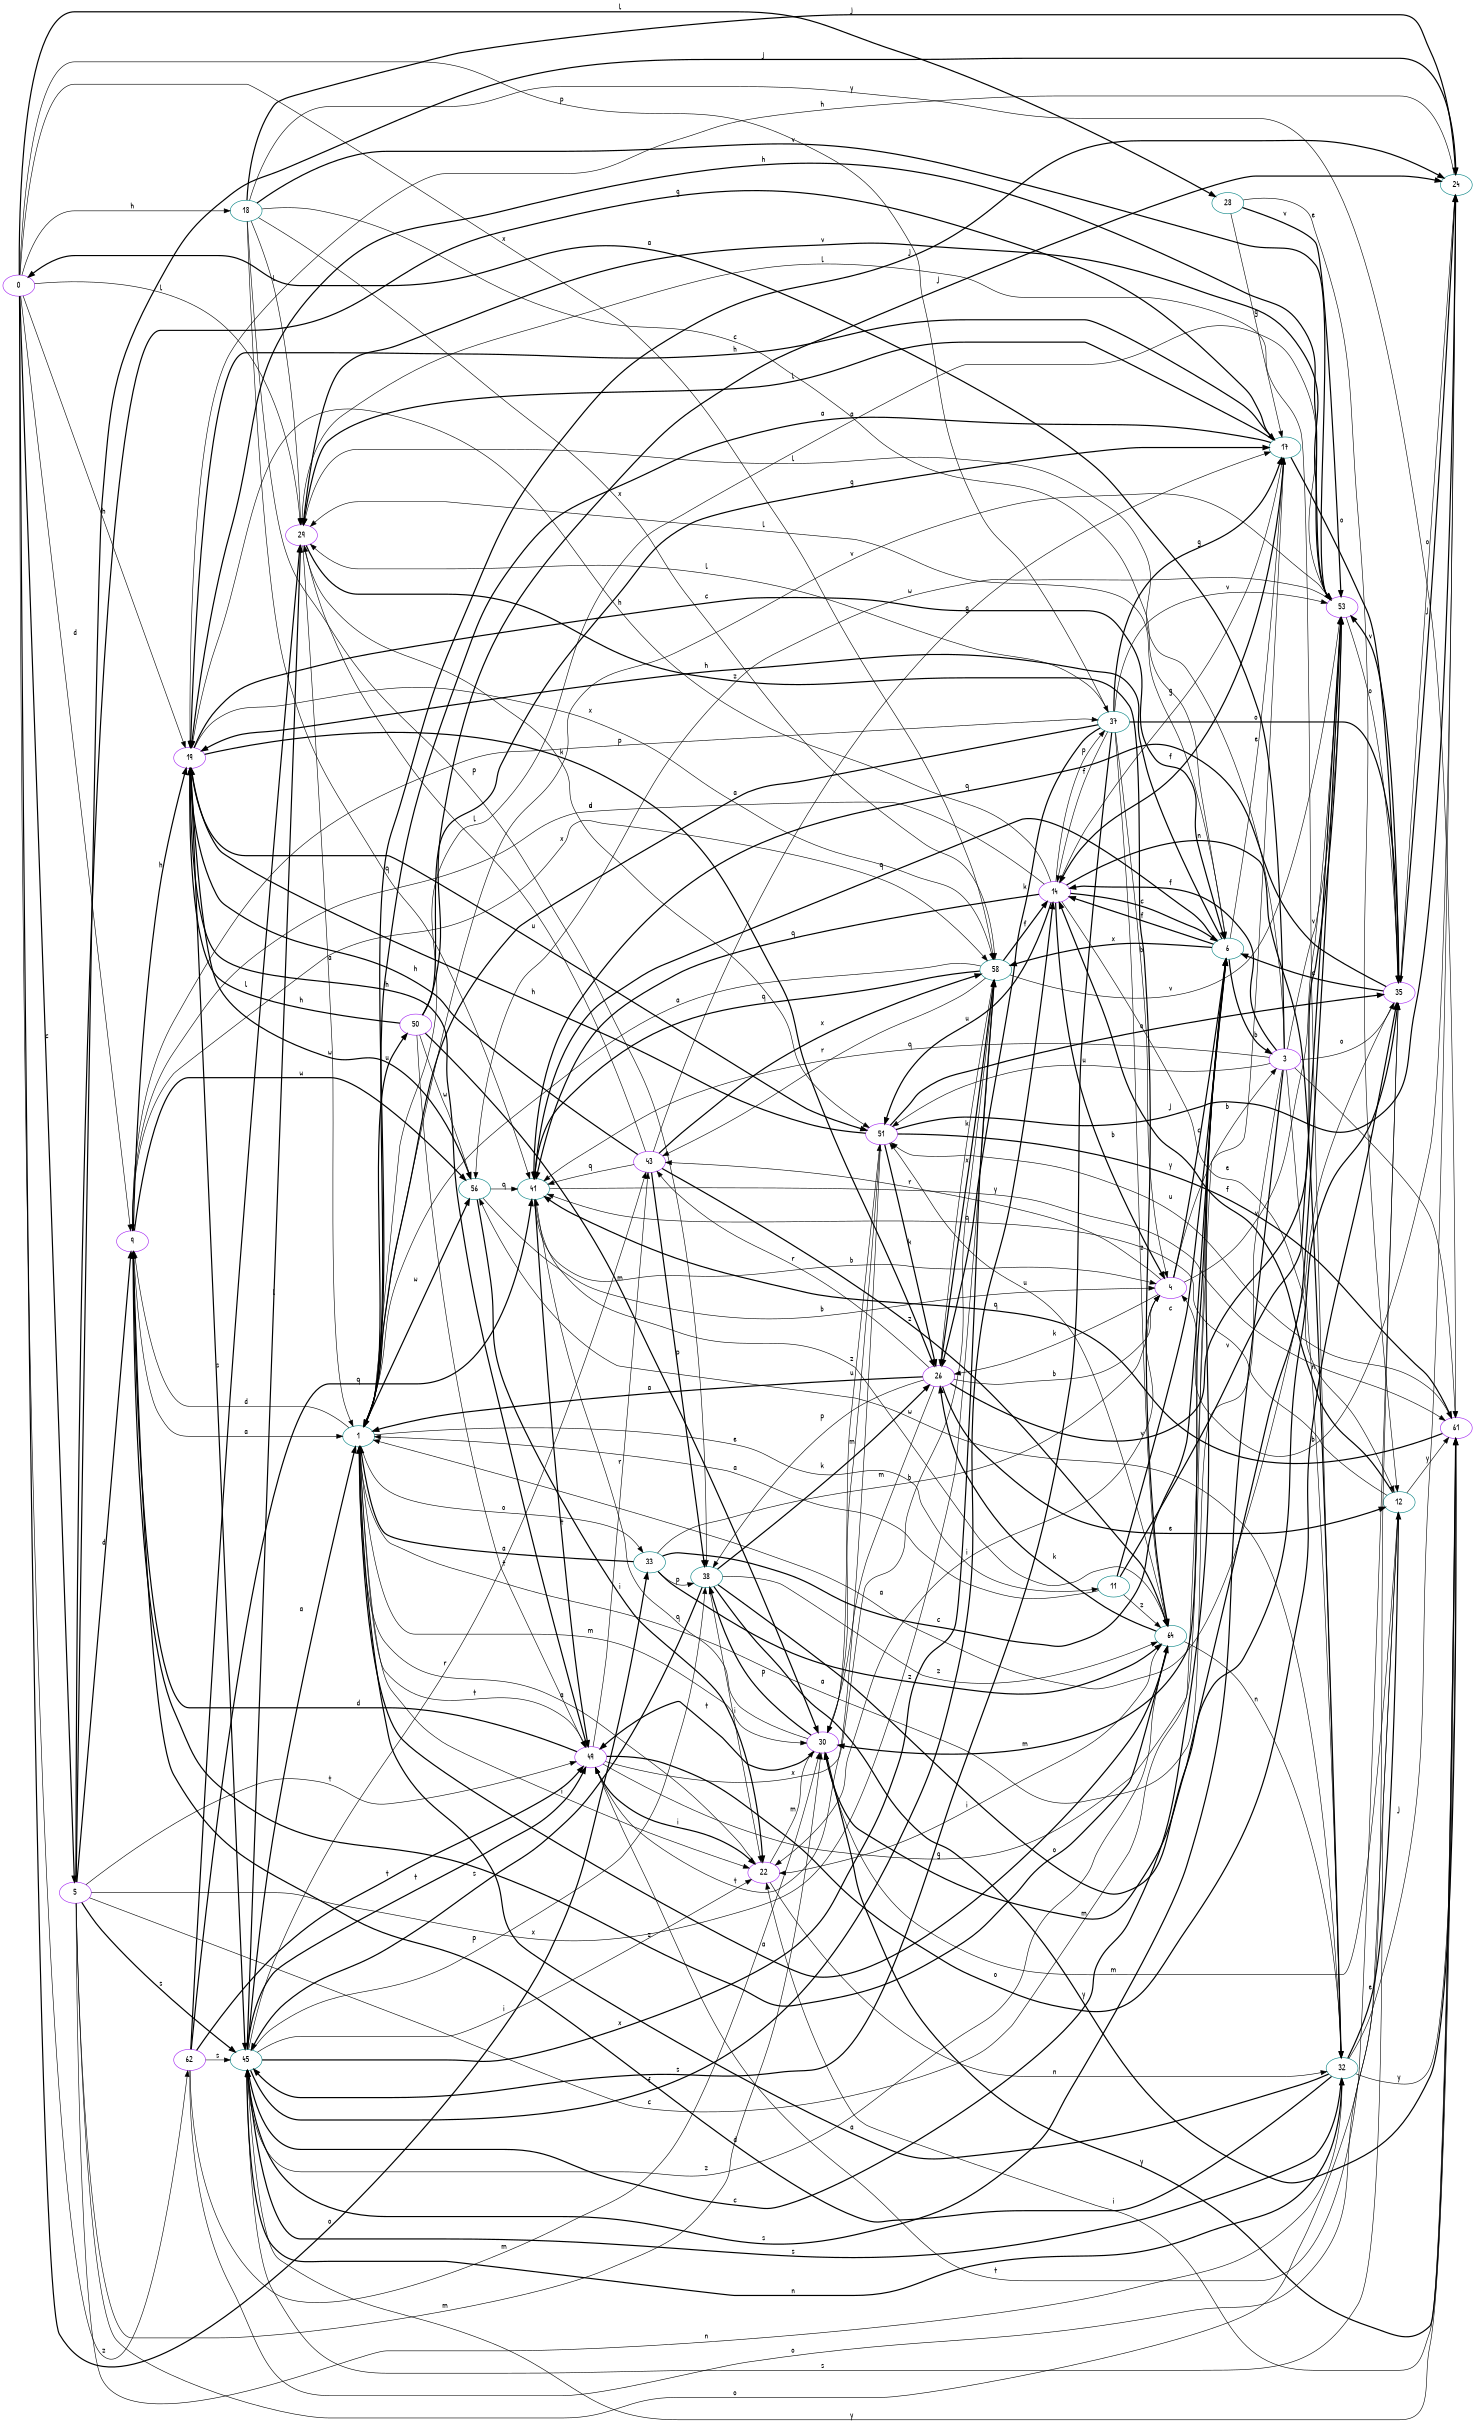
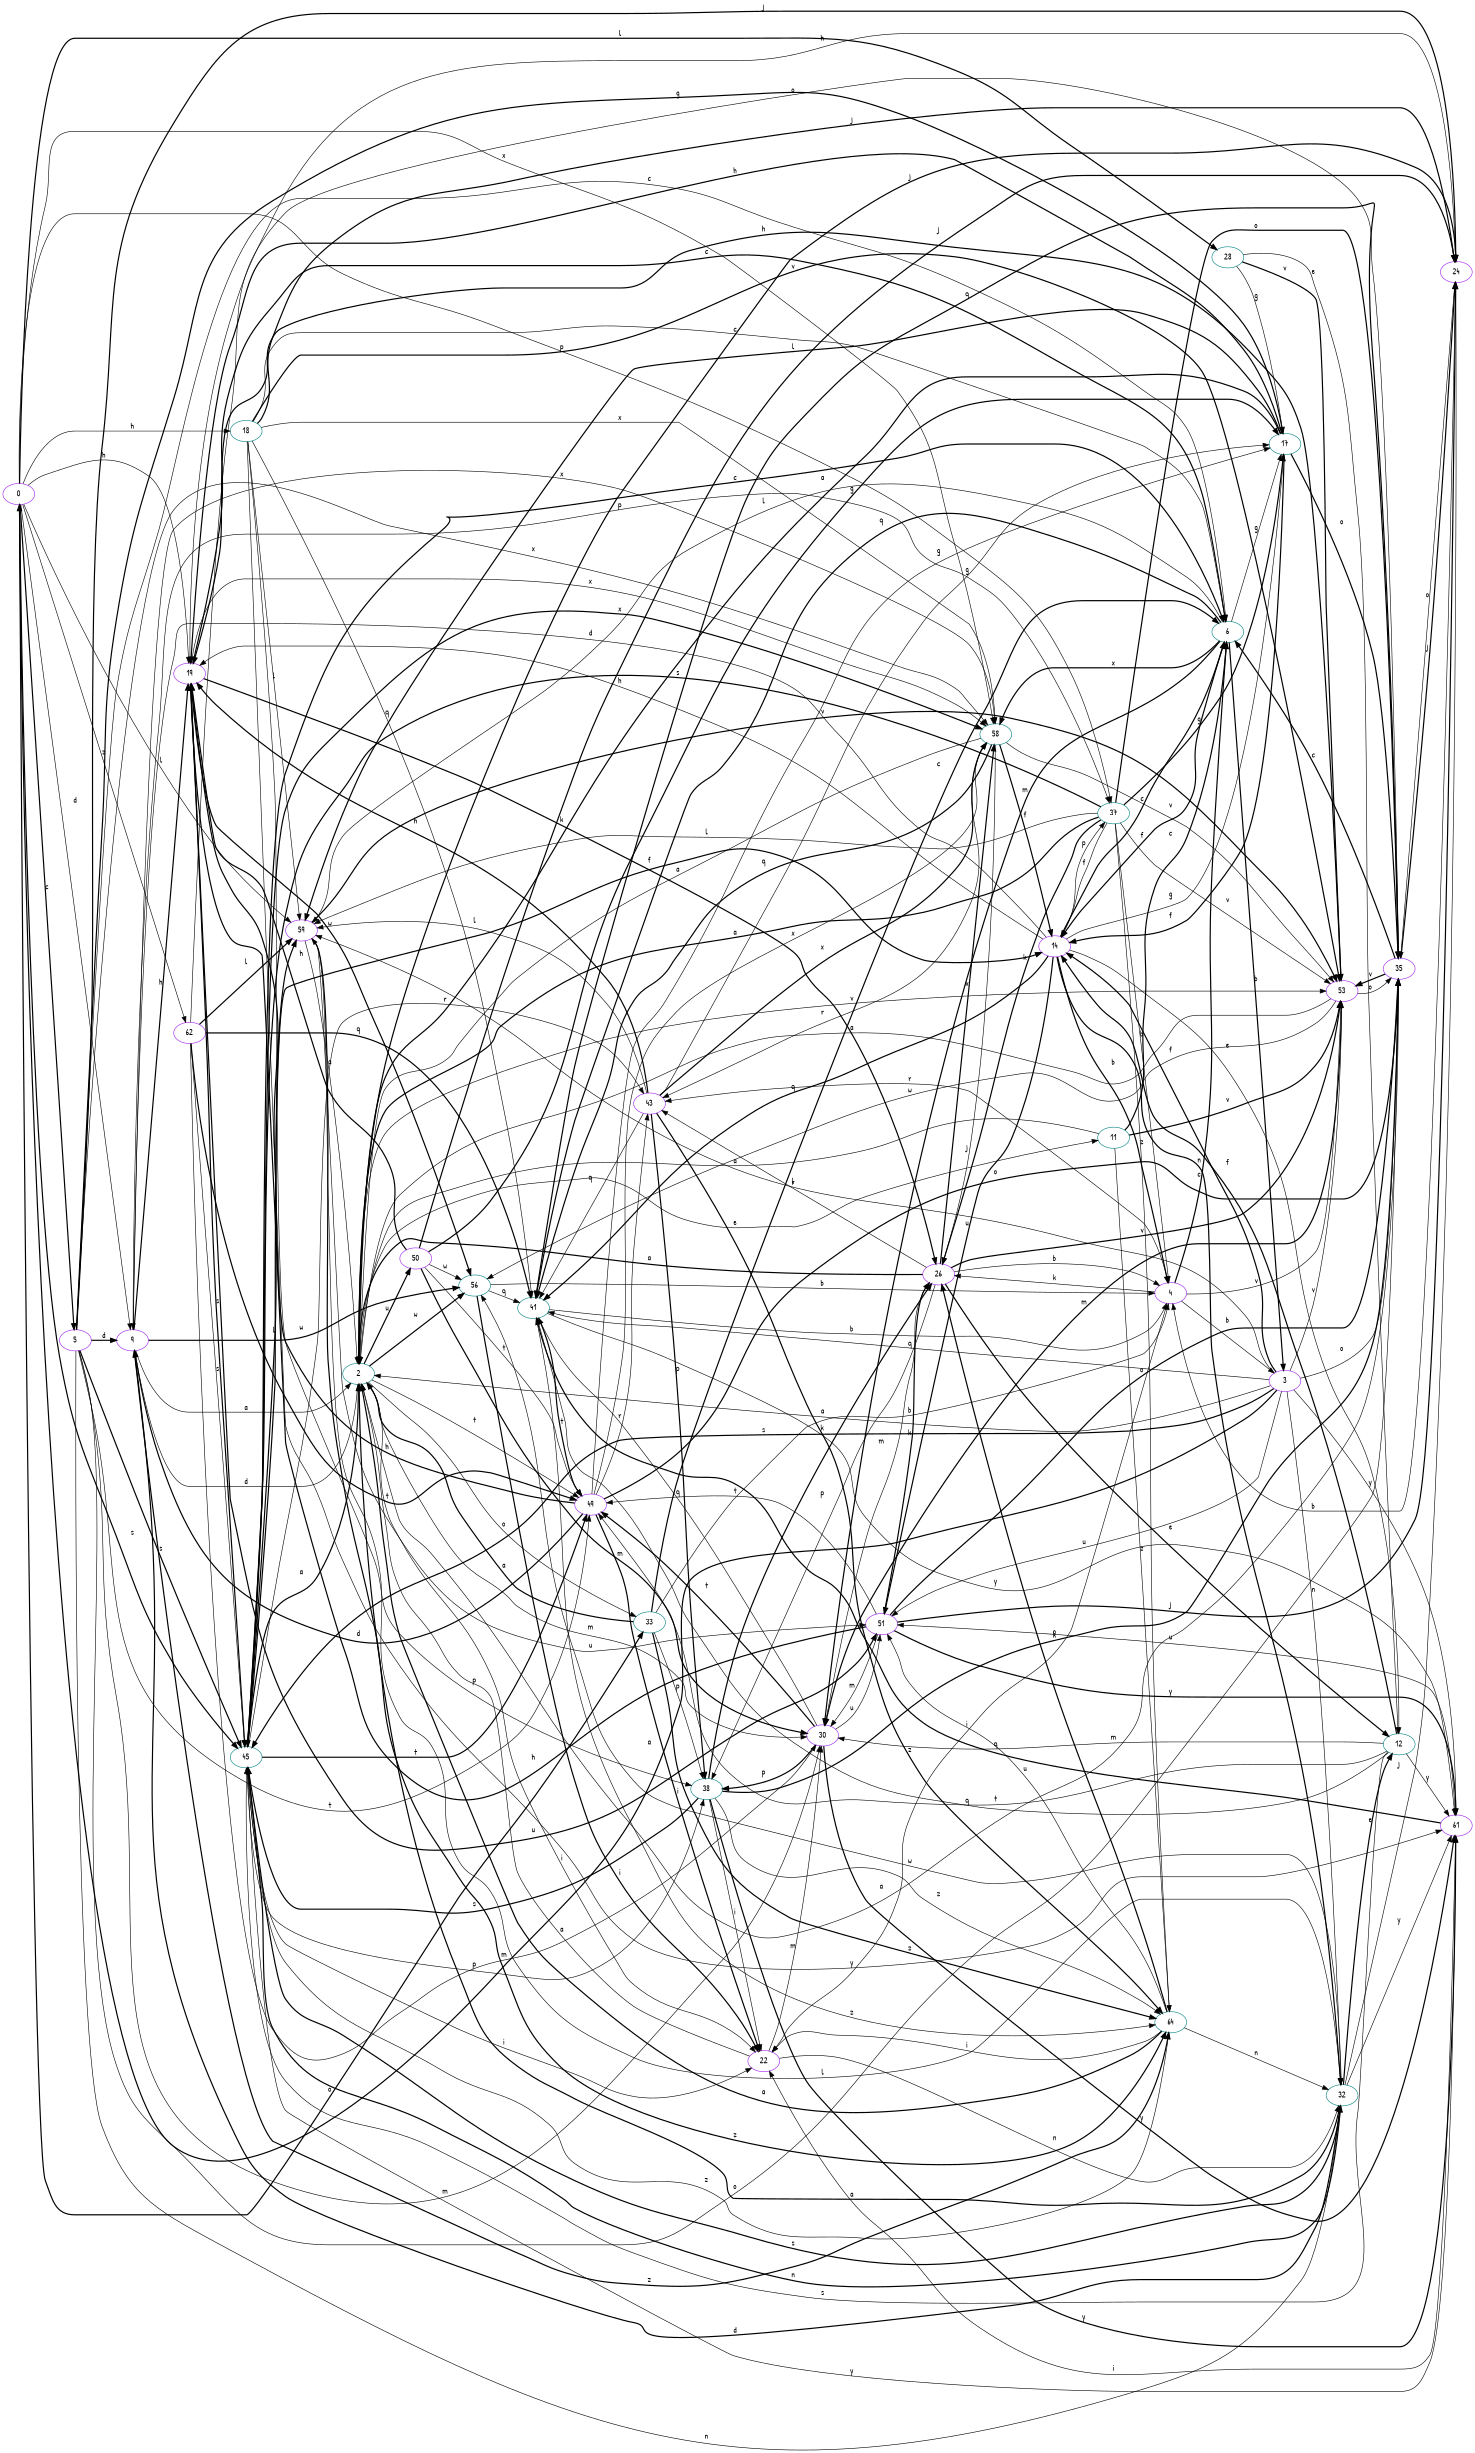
  strict digraph {
    fontname="Patrick Hand"
    rankdir=LR
    node [color=purple fontname="Patrick Hand"]
    edge [fontname="Patrick Hand" style=solid]
    0
    5
    9
    18 [color=teal]
    19
    28 [color=teal]
-   29
+   29 [label=59]
    33 [color=teal]
    37 [color=teal]
    45 [color=teal]
    58 [color=teal]
    62
-   24 [color=teal]
+   24
    30
    49
    32 [color=teal]
    35
    6 [color=teal]
    17 [color=teal]
-   1 [color=teal]
+   1 [color=teal label=2]
    56 [color=teal]
    64 [color=teal]
    53
    41 [color=teal]
    61
    38 [color=teal]
    51
    26
    12 [color=teal]
    4
    14
    22
    43
    11 [color=teal]
    50
    3
    0 -> 5 [label=c style=bold]
    0 -> 9 [label=d]
    0 -> 18 [label=h]
    0 -> 19 [label=h]
    0 -> 28 [label=l style=bold]
    0 -> 29 [label=l]
    0 -> 33 [label=o style=bold]
    0 -> 37 [label=p]
+   0 -> 45 [label=s style=bold]
    0 -> 58 [label=x]
    0 -> 62 [label=z]
    5 -> 9 [label=d style=bold]
    5 -> 45 [label=s style=bold]
    5 -> 58 [label=x]
    5 -> 24 [label=j style=bold]
    5 -> 30 [label=m]
    5 -> 49 [label=t]
    5 -> 32 [label=n]
    5 -> 35 [label=o]
    5 -> 6 [label=c]
    5 -> 17 [label=g style=bold]
    9 -> 19 [label=h style=bold]
    9 -> 37 [label=p]
    9 -> 58 [label=x]
    9 -> 1 [label=a]
    9 -> 56 [label=w style=bold]
    9 -> 64 [label=z style=bold]
    18 -> 29 [label=l]
    18 -> 58 [label=x]
    18 -> 24 [label=j style=bold]
    18 -> 6 [label=c]
    18 -> 53 [label=v style=bold]
    18 -> 41 [label=q]
    18 -> 61 [label=y]
    18 -> 38 [label=p]
    19 -> 45 [label=s style=bold]
    19 -> 58 [label=x]
    19 -> 6 [label=c style=bold]
    19 -> 56 [label=w style=bold]
    19 -> 51 [label=u style=bold]
    19 -> 26 [label=k style=bold]
    28 -> 17 [label=g]
    28 -> 53 [label=v style=bold]
    28 -> 12 [label=e]
    29 -> 1 [label=a]
    29 -> 64 [label=z style=bold]
    29 -> 53 [label=v style=bold]
    29 -> 51 [label=u]
    33 -> 6 [label=c style=bold]
    33 -> 1 [label=a style=bold]
    33 -> 64 [label=z style=bold]
    33 -> 38 [label=p]
    33 -> 4 [label=b]
    37 -> 29 [label=l]
    37 -> 45 [label=s style=bold]
    37 -> 35 [label=o style=bold]
    37 -> 17 [label=g style=bold]
    37 -> 1 [label=a style=bold]
    37 -> 64 [label=z]
    37 -> 53 [label=v]
    37 -> 26 [label=k style=bold]
    37 -> 4 [label=b]
    37 -> 14 [label=f]
    45 -> 29 [label=l style=bold]
    45 -> 58 [label=x style=bold]
    45 -> 49 [label=t style=bold]
    45 -> 32 [label=n style=bold]
    45 -> 6 [label=c style=bold]
    45 -> 1 [label=a style=bold]
    45 -> 64 [label=z]
    45 -> 61 [label=y]
    45 -> 38 [label=p]
    45 -> 14 [label=f style=bold]
    45 -> 22 [label=i]
    45 -> 43 [label=r]
    58 -> 1 [label=a]
    58 -> 53 [label=v]
    58 -> 41 [label=q style=bold]
-   58 -> 26 [label=k]
+   58 -> 26 [label=j]
    58 -> 14 [label=f style=bold]
    58 -> 43 [label=r]
    62 -> 29 [label=l style=bold]
    62 -> 45 [label=s]
    62 -> 30 [label=m]
    62 -> 49 [label=t style=bold]
    62 -> 35 [label=o]
    62 -> 41 [label=q style=bold]
    24 -> 19 [label=h]
    24 -> 35 [label=o]
    24 -> 4 [label=b]
    30 -> 49 [label=t style=bold]
    30 -> 41 [label=q]
    30 -> 61 [label=y style=bold]
    30 -> 38 [label=p style=bold]
    30 -> 51 [label=u]
    49 -> 9 [label=d style=bold]
    49 -> 19 [label=h style=bold]
    49 -> 58 [label=x]
    49 -> 35 [label=o style=bold]
    49 -> 17 [label=g]
    49 -> 22 [label=i style=bold]
    49 -> 43 [label=r]
    32 -> 9 [label=d style=bold]
    32 -> 29 [label=l]
    32 -> 45 [label=s style=bold]
    32 -> 24 [label=j]
    32 -> 1 [label=a style=bold]
    32 -> 56 [label=w]
    32 -> 61 [label=y]
    32 -> 12 [label=e style=bold]
    35 -> 24 [label=j style=bold]
    35 -> 6 [label=c style=bold]
    35 -> 1 [label=a]
    35 -> 53 [label=v style=bold]
    35 -> 41 [label=q style=bold]
-   6 -> 19 [label=h style=bold]
    6 -> 29 [label=l]
    6 -> 58 [label=x style=bold]
    6 -> 30 [label=m style=bold]
-   6 -> 17 [label=e]
+   6 -> 17 [label=g]
    6 -> 41 [label=q style=bold]
    6 -> 14 [label=f style=bold]
    6 -> 3 [label=b style=bold]
    17 -> 19 [label=h style=bold]
    17 -> 29 [label=l style=bold]
    17 -> 35 [label=o style=bold]
    17 -> 1 [label=a style=bold]
    17 -> 14 [label=f style=bold]
    1 -> 9 [label=d]
    1 -> 33 [label=o]
    1 -> 24 [label=j style=bold]
    1 -> 30 [label=m]
    1 -> 49 [label=t]
    1 -> 56 [label=w style=bold]
    1 -> 53 [label=v]
    1 -> 22 [label=i]
    1 -> 11 [label=e]
    1 -> 50 [label=u style=bold]
    56 -> 41 [label=q]
    56 -> 4 [label=b]
    56 -> 22 [label=i style=bold]
    64 -> 32 [label=n]
    64 -> 1 [label=a style=bold]
    64 -> 51 [label=u]
    64 -> 26 [label=k style=bold]
    64 -> 22 [label=i]
    53 -> 19 [label=h style=bold]
    53 -> 30 [label=m style=bold]
    53 -> 35 [label=o]
    53 -> 1 [label=a]
    53 -> 56 [label=w]
    41 -> 49 [label=t style=bold]
    41 -> 64 [label=z]
    41 -> 61 [label=y]
    41 -> 4 [label=b]
    61 -> 41 [label=q style=bold]
    61 -> 51 [label=u]
    61 -> 22 [label=i]
    38 -> 45 [label=s style=bold]
    38 -> 35 [label=o style=bold]
    38 -> 64 [label=z]
    38 -> 61 [label=y style=bold]
    38 -> 26 [label=k style=bold]
    38 -> 22 [label=i]
    51 -> 19 [label=h style=bold]
    51 -> 24 [label=j style=bold]
    51 -> 30 [label=m]
    51 -> 49 [label=t]
    51 -> 35 [label=o style=bold]
    51 -> 61 [label=y style=bold]
    51 -> 26 [label=k style=bold]
    26 -> 58 [label=x style=bold]
    26 -> 30 [label=m]
    26 -> 1 [label=a style=bold]
    26 -> 53 [label=v style=bold]
    26 -> 38 [label=p]
    26 -> 12 [label=e style=bold]
    26 -> 4 [label=b]
    26 -> 43 [label=r]
    12 -> 45 [label=s]
    12 -> 30 [label=m]
    12 -> 49 [label=t]
    12 -> 41 [label=q]
    12 -> 61 [label=y]
    12 -> 14 [label=f style=bold]
    4 -> 6 [label=c style=bold]
    4 -> 53 [label=v]
    4 -> 26 [label=k]
    4 -> 22 [label=i]
    4 -> 43 [label=r]
    4 -> 3 [label=b]
    14 -> 9 [label=d]
    14 -> 19 [label=h]
    14 -> 37 [label=p]
    14 -> 32 [label=n style=bold]
    14 -> 6 [label=c style=bold]
    14 -> 17 [label=g]
    14 -> 41 [label=q style=bold]
    14 -> 51 [label=u style=bold]
    14 -> 12 [label=e]
    14 -> 4 [label=b style=bold]
    22 -> 30 [label=m]
    22 -> 32 [label=n]
    22 -> 1 [label=a]
    43 -> 19 [label=h style=bold]
    43 -> 29 [label=l]
    43 -> 58 [label=x style=bold]
    43 -> 17 [label=g]
    43 -> 64 [label=z style=bold]
    43 -> 41 [label=q]
    43 -> 38 [label=p style=bold]
    11 -> 6 [label=c style=bold]
    11 -> 1 [label=a]
    11 -> 64 [label=z]
    11 -> 53 [label=v style=bold]
    50 -> 19 [label=h style=bold]
    50 -> 24 [label=j style=bold]
    50 -> 30 [label=m style=bold]
    50 -> 49 [label=t]
    50 -> 17 [label=g style=bold]
    50 -> 56 [label=w]
    3 -> 0 [label=a style=bold]
    3 -> 29 [label=l]
    3 -> 45 [label=s style=bold]
    3 -> 32 [label=n]
    3 -> 35 [label=o]
    3 -> 1 [label=a]
    3 -> 53 [label=v]
    3 -> 41 [label=q]
    3 -> 61 [label=y]
    3 -> 51 [label=u]
    3 -> 14 [label=f style=bold]
  }
